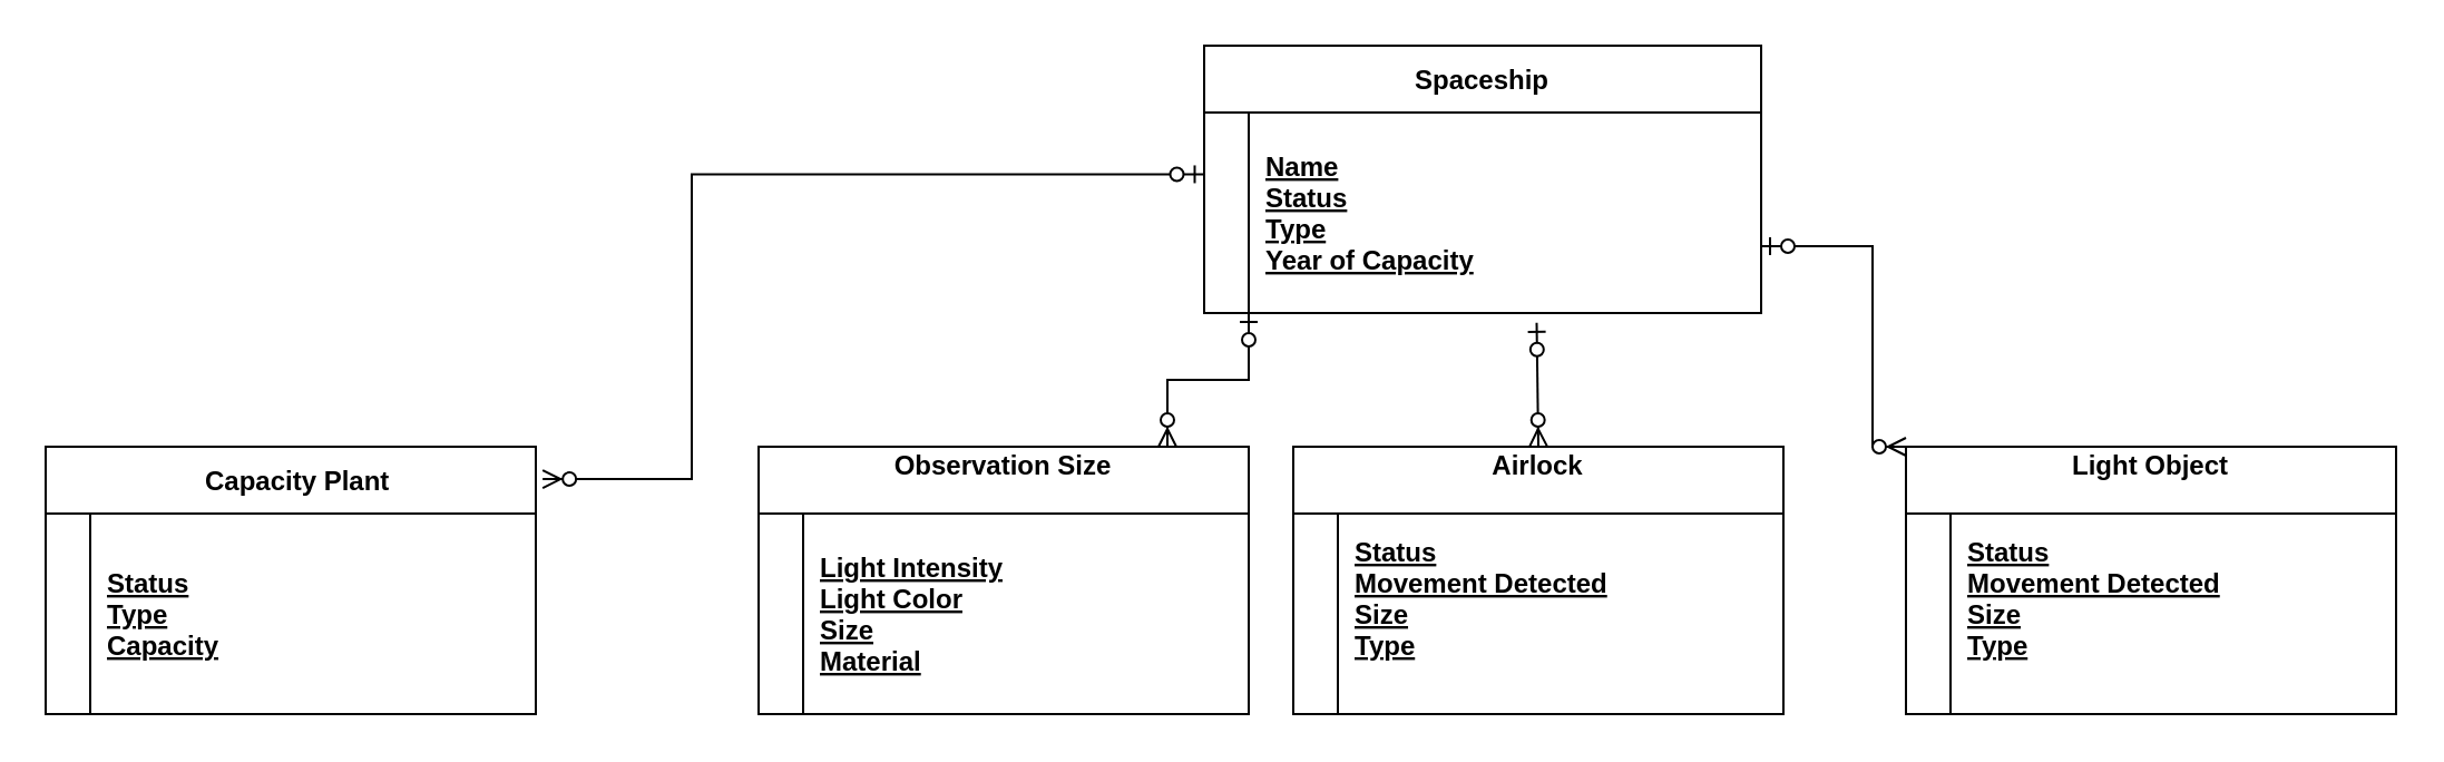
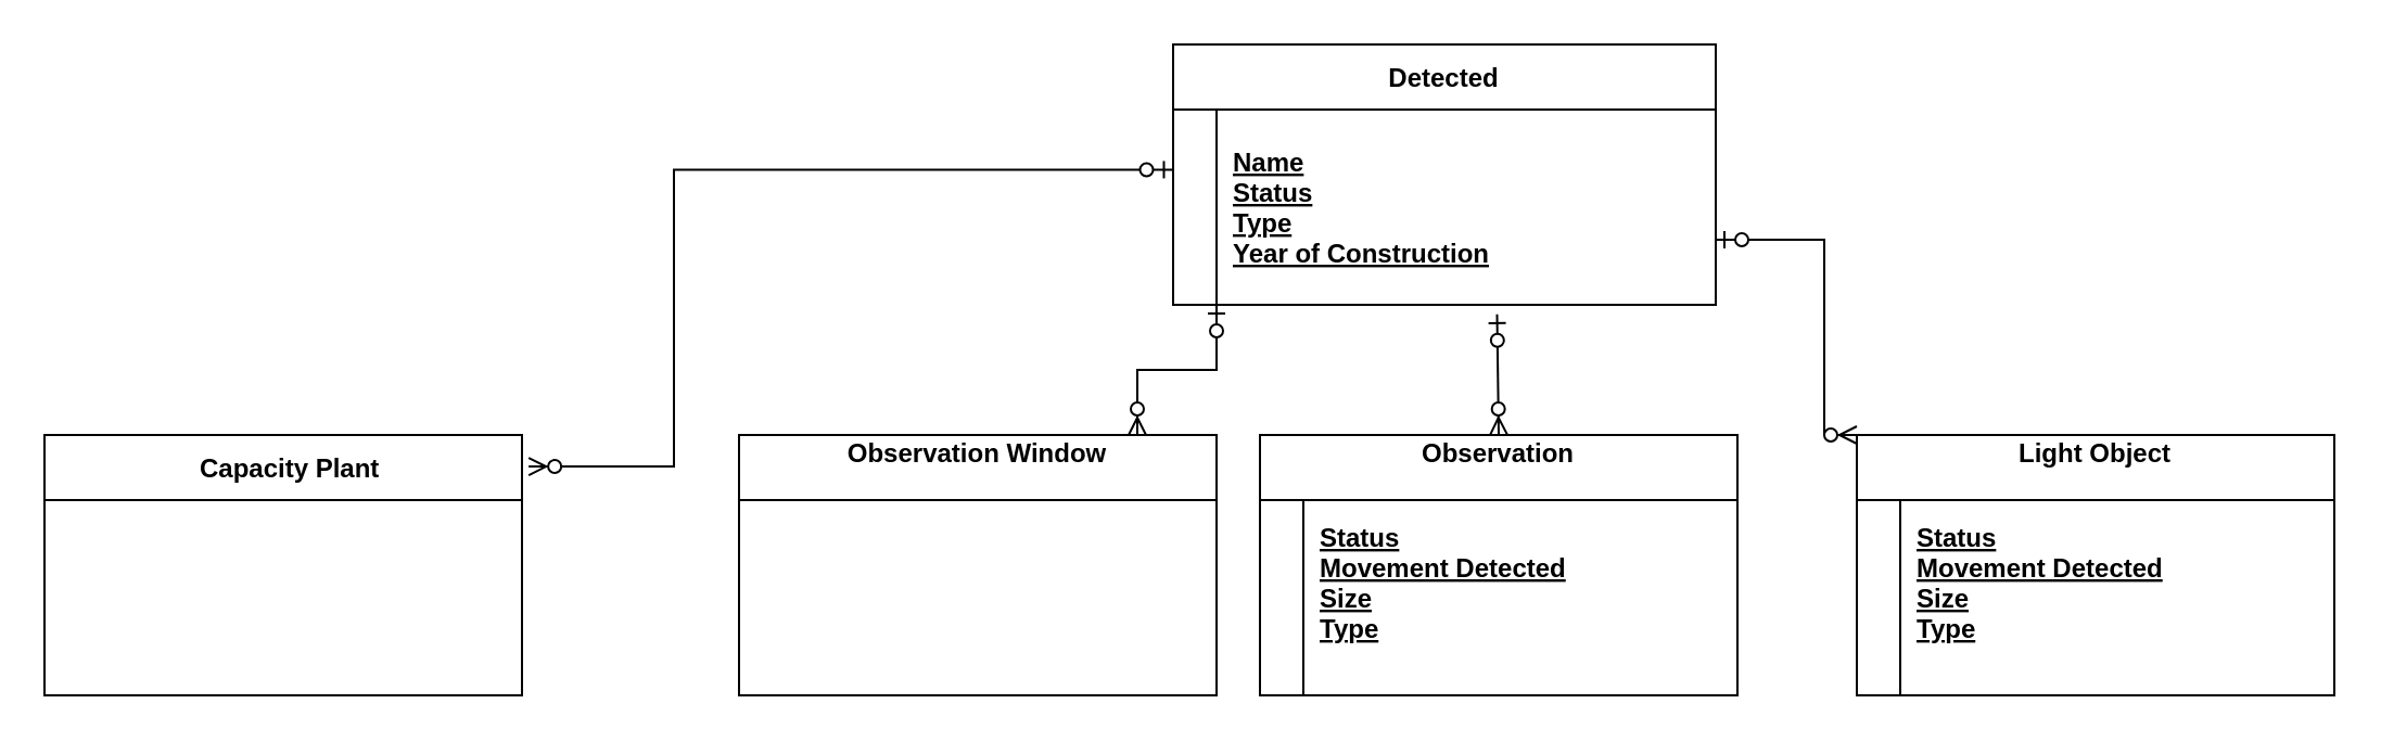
  <mxCell id="0" />
  <mxCell id="1" parent="0" />
- <mxCell id="2" value="Spaceship" style="shape=table;startSize=30;container=1;collapsible=1;childLayout=tableLayout;fixedRows=1;rowLines=0;fontStyle=1;align=center;resizeLast=1;" vertex="1" parent="1"><mxGeometry x="540" y="20" width="250" height="120" as="geometry"><mxRectangle x="250" y="10" width="100" height="30" as="alternateBounds" /></mxGeometry></mxCell>
+ <mxCell id="2" value="Detected" style="shape=table;startSize=30;container=1;collapsible=1;childLayout=tableLayout;fixedRows=1;rowLines=0;fontStyle=1;align=center;resizeLast=1;" vertex="1" parent="1"><mxGeometry x="540" y="20" width="250" height="120" as="geometry"><mxRectangle x="250" y="10" width="100" height="30" as="alternateBounds" /></mxGeometry></mxCell>
  <mxCell id="3" value="" style="shape=partialRectangle;collapsible=0;dropTarget=0;pointerEvents=0;fillColor=none;points=[[0,0.5],[1,0.5]];portConstraint=eastwest;top=0;left=0;right=0;bottom=1;" vertex="1" parent="2"><mxGeometry y="30" width="250" height="90" as="geometry" /></mxCell>
  <mxCell id="4" value="" style="shape=partialRectangle;overflow=hidden;connectable=0;fillColor=none;top=0;left=0;bottom=0;right=0;fontStyle=1;" vertex="1" parent="3"><mxGeometry width="20" height="90" as="geometry"><mxRectangle width="20" height="90" as="alternateBounds" /></mxGeometry></mxCell>
- <mxCell id="5" value="Name&#10;Status&#10;Type&#10;Year of Capacity" style="shape=partialRectangle;overflow=hidden;connectable=0;fillColor=none;top=0;left=0;bottom=0;right=0;align=left;spacingLeft=6;fontStyle=5;" vertex="1" parent="3"><mxGeometry x="20" width="230" height="90" as="geometry"><mxRectangle width="230" height="90" as="alternateBounds" /></mxGeometry></mxCell>
+ <mxCell id="5" value="Name&#10;Status&#10;Type&#10;Year of Construction" style="shape=partialRectangle;overflow=hidden;connectable=0;fillColor=none;top=0;left=0;bottom=0;right=0;align=left;spacingLeft=6;fontStyle=5;" vertex="1" parent="3"><mxGeometry x="20" width="230" height="90" as="geometry"><mxRectangle width="230" height="90" as="alternateBounds" /></mxGeometry></mxCell>
  <mxCell id="6" value="  Capacity Plant" style="shape=table;startSize=30;container=1;collapsible=1;childLayout=tableLayout;fixedRows=1;rowLines=0;fontStyle=1;align=center;resizeLast=1;" vertex="1" parent="1"><mxGeometry x="20" y="200" width="220" height="120" as="geometry"><mxRectangle x="250" y="10" width="100" height="30" as="alternateBounds" /></mxGeometry></mxCell>
  <mxCell id="7" value="" style="shape=partialRectangle;collapsible=0;dropTarget=0;pointerEvents=0;fillColor=none;points=[[0,0.5],[1,0.5]];portConstraint=eastwest;top=0;left=0;right=0;bottom=1;" vertex="1" parent="6"><mxGeometry y="30" width="220" height="90" as="geometry" /></mxCell>
  <mxCell id="8" value="" style="shape=partialRectangle;overflow=hidden;connectable=0;fillColor=none;top=0;left=0;bottom=0;right=0;fontStyle=1;" vertex="1" parent="7"><mxGeometry width="20" height="90" as="geometry"><mxRectangle width="20" height="90" as="alternateBounds" /></mxGeometry></mxCell>
- <mxCell id="9" value="Status&#10;Type&#10;Capacity" style="shape=partialRectangle;overflow=hidden;connectable=0;fillColor=none;top=0;left=0;bottom=0;right=0;align=left;spacingLeft=6;fontStyle=5;" vertex="1" parent="7"><mxGeometry x="20" width="200" height="90" as="geometry"><mxRectangle width="200" height="90" as="alternateBounds" /></mxGeometry></mxCell>
  <mxCell id="10" value="" style="edgeStyle=elbowEdgeStyle;fontSize=12;html=1;endArrow=ERzeroToMany;startArrow=ERzeroToOne;rounded=0;entryX=1.014;entryY=0.121;entryDx=0;entryDy=0;entryPerimeter=0;exitX=-0.001;exitY=0.308;exitDx=0;exitDy=0;exitPerimeter=0;" edge="1" parent="1" source="3" target="6"><mxGeometry width="100" height="100" relative="1" as="geometry"><mxPoint x="497.87" y="-2.29" as="sourcePoint" /><mxPoint x="200" y="162.3" as="targetPoint" /><Array as="points"><mxPoint x="310" y="140" /></Array></mxGeometry></mxCell>
- <mxCell id="11" value="Observation Size&#10;" style="shape=table;startSize=30;container=1;collapsible=1;childLayout=tableLayout;fixedRows=1;rowLines=0;fontStyle=1;align=center;resizeLast=1;" vertex="1" parent="1"><mxGeometry x="340" y="200" width="220" height="120" as="geometry"><mxRectangle x="250" y="10" width="100" height="30" as="alternateBounds" /></mxGeometry></mxCell>
+ <mxCell id="11" value="Observation Window&#10;" style="shape=table;startSize=30;container=1;collapsible=1;childLayout=tableLayout;fixedRows=1;rowLines=0;fontStyle=1;align=center;resizeLast=1;" vertex="1" parent="1"><mxGeometry x="340" y="200" width="220" height="120" as="geometry"><mxRectangle x="250" y="10" width="100" height="30" as="alternateBounds" /></mxGeometry></mxCell>
  <mxCell id="12" value="" style="shape=partialRectangle;collapsible=0;dropTarget=0;pointerEvents=0;fillColor=none;points=[[0,0.5],[1,0.5]];portConstraint=eastwest;top=0;left=0;right=0;bottom=1;" vertex="1" parent="11"><mxGeometry y="30" width="220" height="90" as="geometry" /></mxCell>
  <mxCell id="13" value="" style="shape=partialRectangle;overflow=hidden;connectable=0;fillColor=none;top=0;left=0;bottom=0;right=0;fontStyle=1;" vertex="1" parent="12"><mxGeometry width="20" height="90" as="geometry"><mxRectangle width="20" height="90" as="alternateBounds" /></mxGeometry></mxCell>
- <mxCell id="14" value="Light Intensity&#10;Light Color&#10;Size&#10;Material" style="shape=partialRectangle;overflow=hidden;connectable=0;fillColor=none;top=0;left=0;bottom=0;right=0;align=left;spacingLeft=6;fontStyle=5;" vertex="1" parent="12"><mxGeometry x="20" width="200" height="90" as="geometry"><mxRectangle width="200" height="90" as="alternateBounds" /></mxGeometry></mxCell>
  <mxCell id="15" value="" style="edgeStyle=elbowEdgeStyle;fontSize=12;html=1;endArrow=ERzeroToMany;startArrow=ERzeroToOne;rounded=0;elbow=vertical;" edge="1" parent="1"><mxGeometry width="100" height="100" relative="1" as="geometry"><mxPoint x="560" y="140" as="sourcePoint" /><mxPoint x="523.5" y="200" as="targetPoint" /></mxGeometry></mxCell>
- <mxCell id="16" value="Airlock&#10;" style="shape=table;startSize=30;container=1;collapsible=1;childLayout=tableLayout;fixedRows=1;rowLines=0;fontStyle=1;align=center;resizeLast=1;" vertex="1" parent="1"><mxGeometry x="580" y="200" width="220" height="120" as="geometry"><mxRectangle x="250" y="10" width="100" height="30" as="alternateBounds" /></mxGeometry></mxCell>
+ <mxCell id="16" value="Observation&#10;" style="shape=table;startSize=30;container=1;collapsible=1;childLayout=tableLayout;fixedRows=1;rowLines=0;fontStyle=1;align=center;resizeLast=1;" vertex="1" parent="1"><mxGeometry x="580" y="200" width="220" height="120" as="geometry"><mxRectangle x="250" y="10" width="100" height="30" as="alternateBounds" /></mxGeometry></mxCell>
  <mxCell id="17" value="" style="shape=partialRectangle;collapsible=0;dropTarget=0;pointerEvents=0;fillColor=none;points=[[0,0.5],[1,0.5]];portConstraint=eastwest;top=0;left=0;right=0;bottom=1;" vertex="1" parent="16"><mxGeometry y="30" width="220" height="90" as="geometry" /></mxCell>
  <mxCell id="18" value="" style="shape=partialRectangle;overflow=hidden;connectable=0;fillColor=none;top=0;left=0;bottom=0;right=0;fontStyle=1;" vertex="1" parent="17"><mxGeometry width="20" height="90" as="geometry"><mxRectangle width="20" height="90" as="alternateBounds" /></mxGeometry></mxCell>
  <mxCell id="19" value="Status&#10;Movement Detected&#10;Size&#10;Type&#10;" style="shape=partialRectangle;overflow=hidden;connectable=0;fillColor=none;top=0;left=0;bottom=0;right=0;align=left;spacingLeft=6;fontStyle=5;" vertex="1" parent="17"><mxGeometry x="20" width="200" height="90" as="geometry"><mxRectangle width="200" height="90" as="alternateBounds" /></mxGeometry></mxCell>
  <mxCell id="20" value="Light Object&#10;" style="shape=table;startSize=30;container=1;collapsible=1;childLayout=tableLayout;fixedRows=1;rowLines=0;fontStyle=1;align=center;resizeLast=1;" vertex="1" parent="1"><mxGeometry x="855" y="200" width="220" height="120" as="geometry"><mxRectangle x="250" y="10" width="100" height="30" as="alternateBounds" /></mxGeometry></mxCell>
  <mxCell id="21" value="" style="shape=partialRectangle;collapsible=0;dropTarget=0;pointerEvents=0;fillColor=none;points=[[0,0.5],[1,0.5]];portConstraint=eastwest;top=0;left=0;right=0;bottom=1;" vertex="1" parent="20"><mxGeometry y="30" width="220" height="90" as="geometry" /></mxCell>
  <mxCell id="22" value="" style="shape=partialRectangle;overflow=hidden;connectable=0;fillColor=none;top=0;left=0;bottom=0;right=0;fontStyle=1;" vertex="1" parent="21"><mxGeometry width="20" height="90" as="geometry"><mxRectangle width="20" height="90" as="alternateBounds" /></mxGeometry></mxCell>
  <mxCell id="23" value="Status&#10;Movement Detected&#10;Size&#10;Type&#10;" style="shape=partialRectangle;overflow=hidden;connectable=0;fillColor=none;top=0;left=0;bottom=0;right=0;align=left;spacingLeft=6;fontStyle=5;" vertex="1" parent="21"><mxGeometry x="20" width="200" height="90" as="geometry"><mxRectangle width="200" height="90" as="alternateBounds" /></mxGeometry></mxCell>
  <mxCell id="24" value="" style="fontSize=12;html=1;endArrow=ERzeroToMany;startArrow=ERzeroToOne;rounded=0;entryX=0.5;entryY=0;entryDx=0;entryDy=0;exitX=0.597;exitY=1.049;exitDx=0;exitDy=0;exitPerimeter=0;" edge="1" parent="1" source="3" target="16"><mxGeometry width="100" height="100" relative="1" as="geometry"><mxPoint x="660" y="150" as="sourcePoint" /><mxPoint x="477" y="207" as="targetPoint" /></mxGeometry></mxCell>
  <mxCell id="25" value="" style="fontSize=12;html=1;endArrow=ERzeroToMany;startArrow=ERzeroToOne;rounded=0;entryX=0;entryY=0;entryDx=0;entryDy=0;edgeStyle=elbowEdgeStyle;" edge="1" parent="1" target="20"><mxGeometry width="100" height="100" relative="1" as="geometry"><mxPoint x="790" y="110" as="sourcePoint" /><mxPoint x="700" y="210" as="targetPoint" /><Array as="points"><mxPoint x="840" y="150" /></Array></mxGeometry></mxCell>
